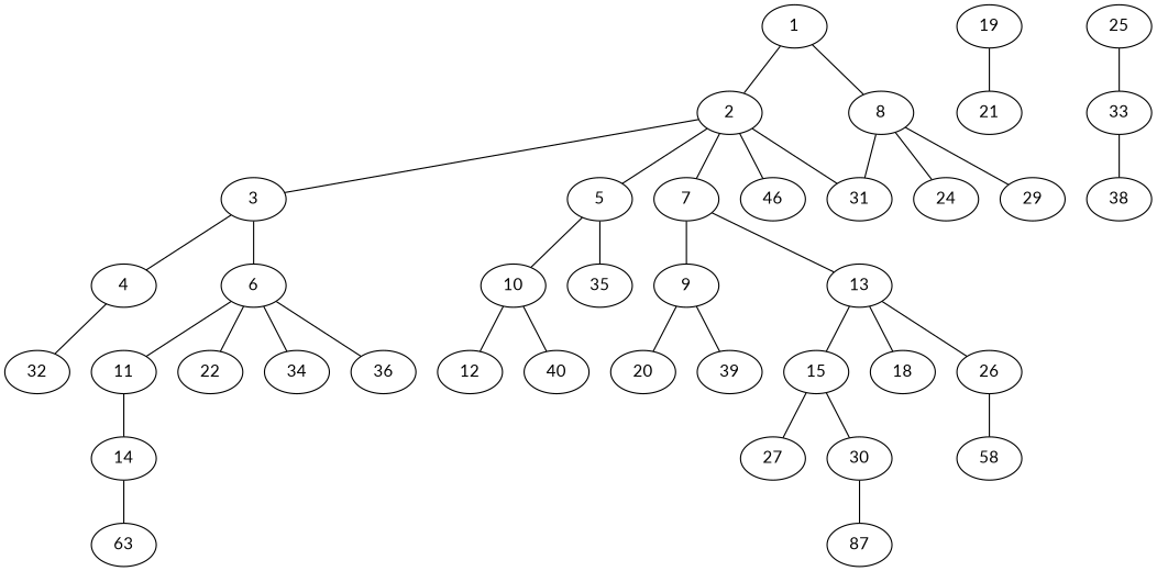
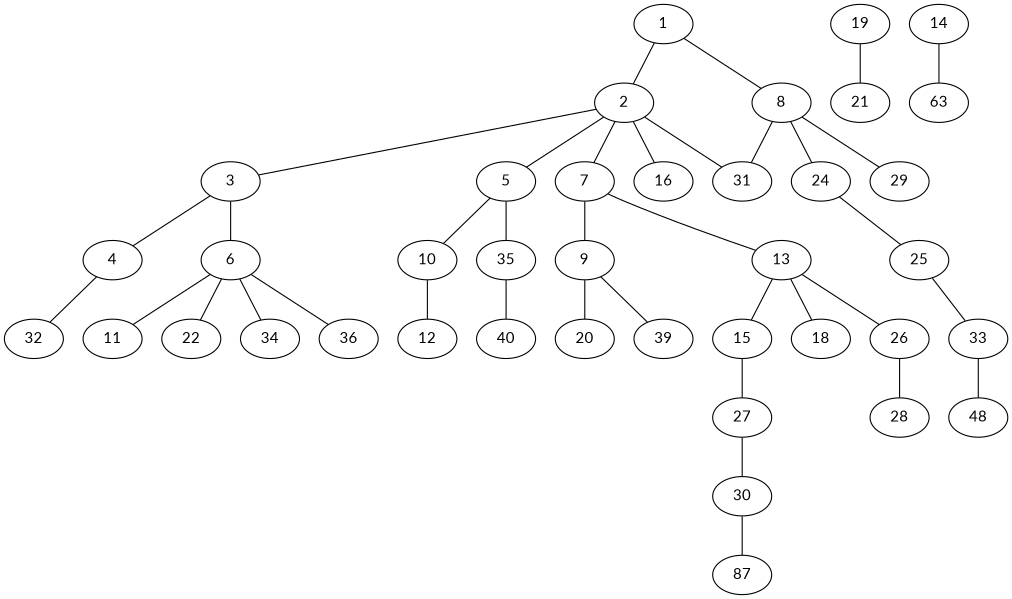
  graph {
    fontname=Lato
    node [fontname=Lato]
    edge [fontname=Lato]
    1
    2
    8
    3
    5
    7
-   16 [label=46]
+   16
    31
    24
    29
    4
    6
    10
    35
    9
    13
    19
    21
    25
    32
    11
    22
    34
    36
    12
    40
    20
    39
    15
    18
    26
    14
    n33 [label=63]
    27
-   28 [label=58]
+   28
    33
    30
    n38 [label=87]
-   38
+   38 [label=48]
    1 -- 2
    1 -- 8
    2 -- 3
    2 -- 5
    2 -- 7
    2 -- 16
    2 -- 31
    8 -- 31
    8 -- 24
    8 -- 29
    3 -- 4
    3 -- 6
    5 -- 10
    5 -- 35
    7 -- 9
    7 -- 13
+   24 -- 25
    4 -- 32
    6 -- 11
    6 -- 22
    6 -- 34
    6 -- 36
    10 -- 12
-   10 -- 40
+   35 -- 40
    9 -- 20
    9 -- 39
    13 -- 15
    13 -- 18
    13 -- 26
    19 -- 21
    25 -- 33
-   11 -- 14
    15 -- 27
    26 -- 28
    14 -- n33
-   15 -- 30
+   27 -- 30
    33 -- 38
    30 -- n38
  }
